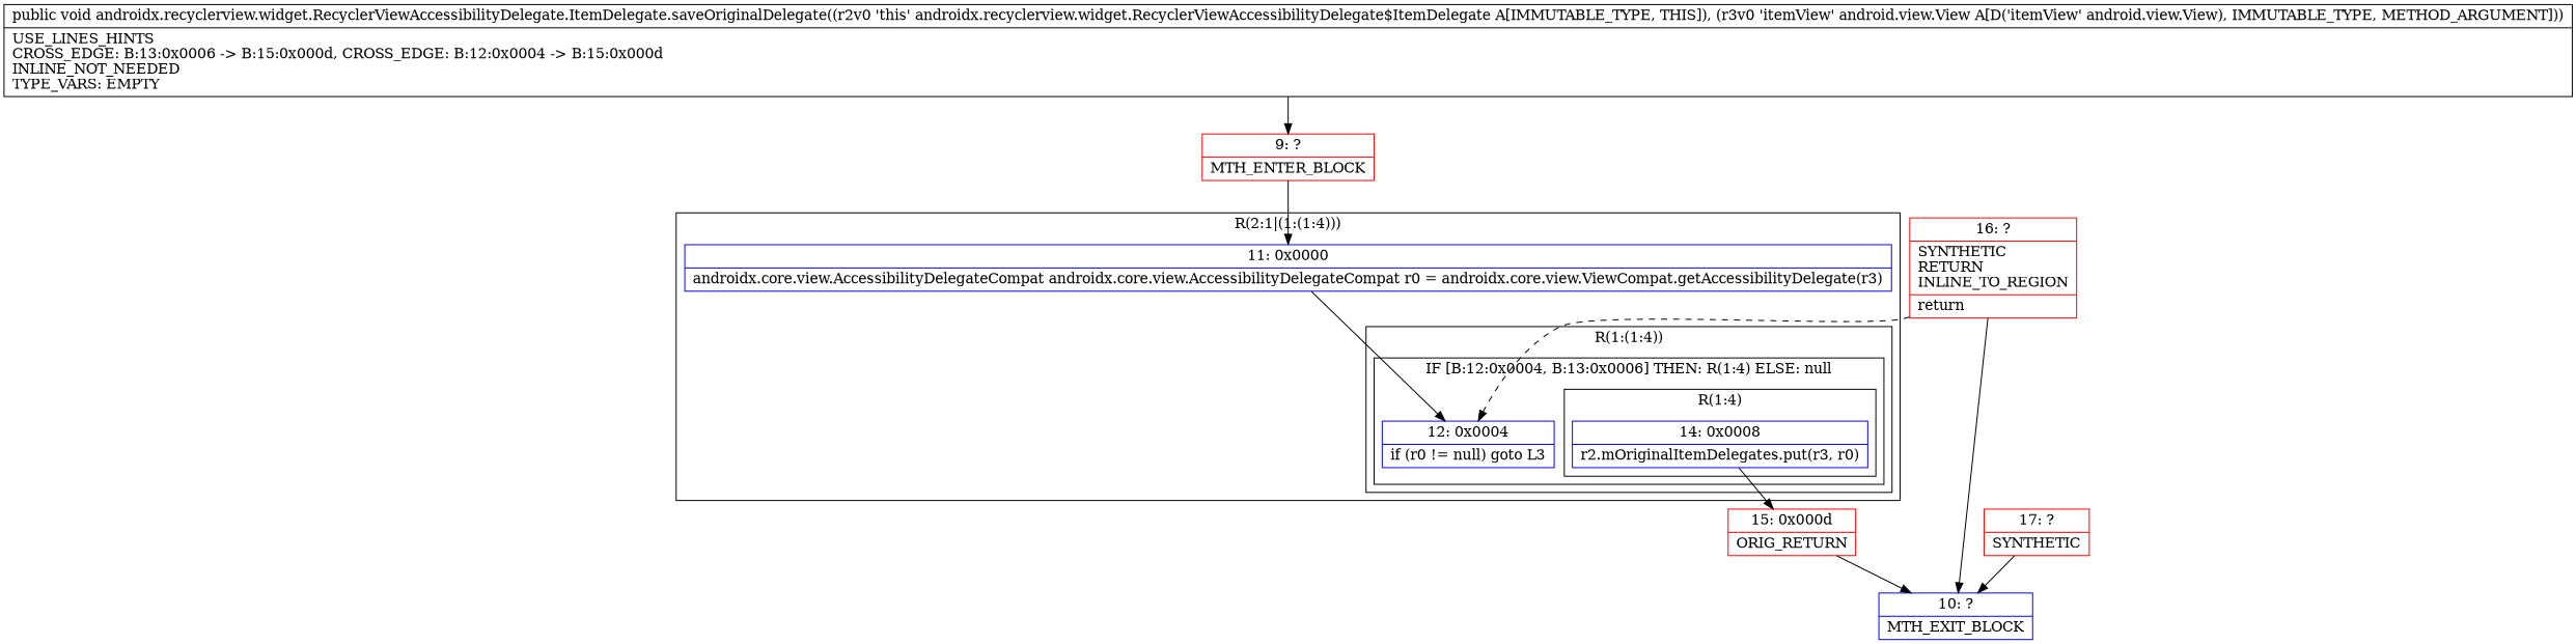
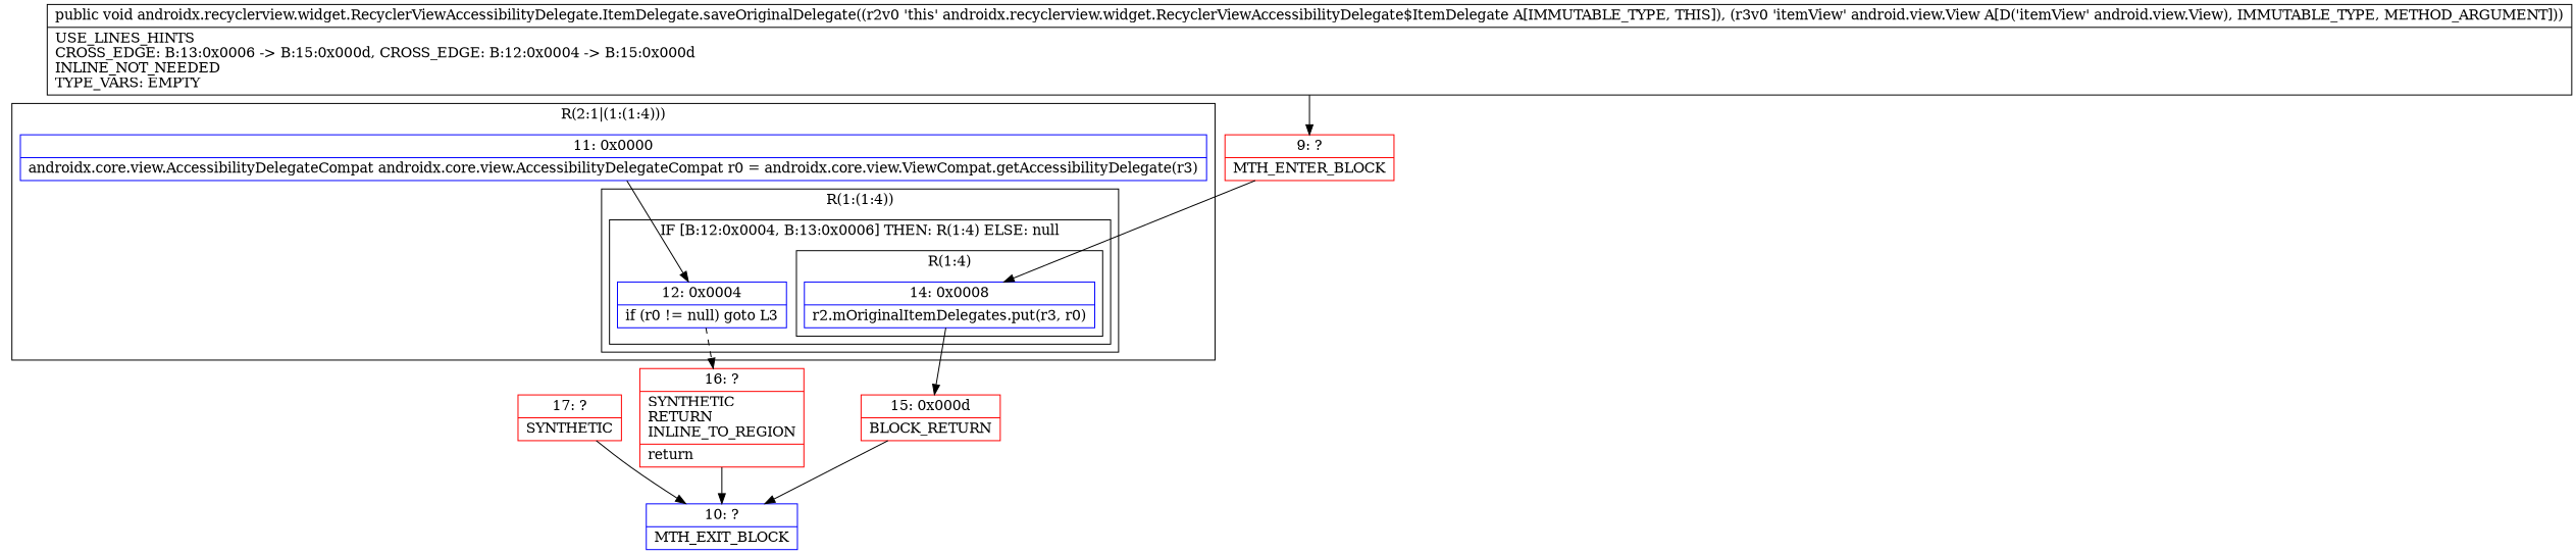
  digraph {
    node [color=blue shape=record]
    n1 [label="{14\:\ 0x0008|r2.mOriginalItemDelegates.put(r3, r0)\l}"]
    n2 [label="{12\:\ 0x0004|if (r0 != null) goto L3\l}"]
    n3 [label="{11\:\ 0x0000|androidx.core.view.AccessibilityDelegateCompat androidx.core.view.AccessibilityDelegateCompat r0 = androidx.core.view.ViewCompat.getAccessibilityDelegate(r3)\l}"]
-   n4 [color=red label="{15\:\ 0x000d|ORIG_RETURN\l}"]
+   n4 [color=red label="{15\:\ 0x000d|BLOCK_RETURN\l}"]
    n5 [color=red label="{16\:\ ?|SYNTHETIC\lRETURN\lINLINE_TO_REGION\l|return\l}"]
    n6 [label="{10\:\ ?|MTH_EXIT_BLOCK\l}"]
    n7 [color=red label="{17\:\ ?|SYNTHETIC\l}"]
    n8 [color=red label="{9\:\ ?|MTH_ENTER_BLOCK\l}"]
    n9 [label="{public void androidx.recyclerview.widget.RecyclerViewAccessibilityDelegate.ItemDelegate.saveOriginalDelegate((r2v0 'this' androidx.recyclerview.widget.RecyclerViewAccessibilityDelegate$ItemDelegate A[IMMUTABLE_TYPE, THIS]), (r3v0 'itemView' android.view.View A[D('itemView' android.view.View), IMMUTABLE_TYPE, METHOD_ARGUMENT]))  | USE_LINES_HINTS\lCROSS_EDGE: B:13:0x0006 \-\> B:15:0x000d, CROSS_EDGE: B:12:0x0004 \-\> B:15:0x000d\lINLINE_NOT_NEEDED\lTYPE_VARS: EMPTY\l}" color=""]
    subgraph cluster_1 {
      label="R(2:1|(1:(1:4)))"
      n3
      subgraph cluster_2 {
        label="R(1:(1:4))"
        subgraph cluster_3 {
          label="IF [B:12:0x0004, B:13:0x0006] THEN: R(1:4) ELSE: null"
          n2
          subgraph cluster_4 {
            label="R(1:4)"
            n1
          }
        }
      }
    }
    n1 -> n4
-   n5 -> n2 [style=dashed]
+   n2 -> n5 [style=dashed]
    n3 -> n2
    n4 -> n6
    n5 -> n6
    n7 -> n6
-   n8 -> n3
+   n8 -> n1
    n9 -> n8
  }
